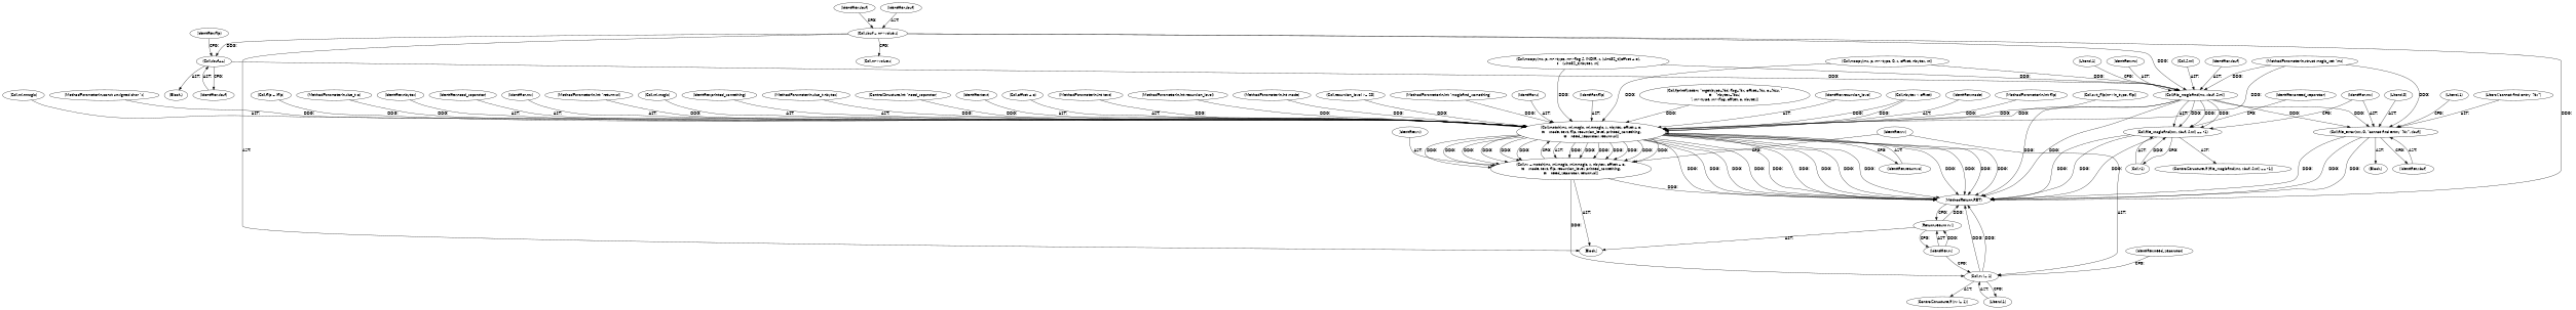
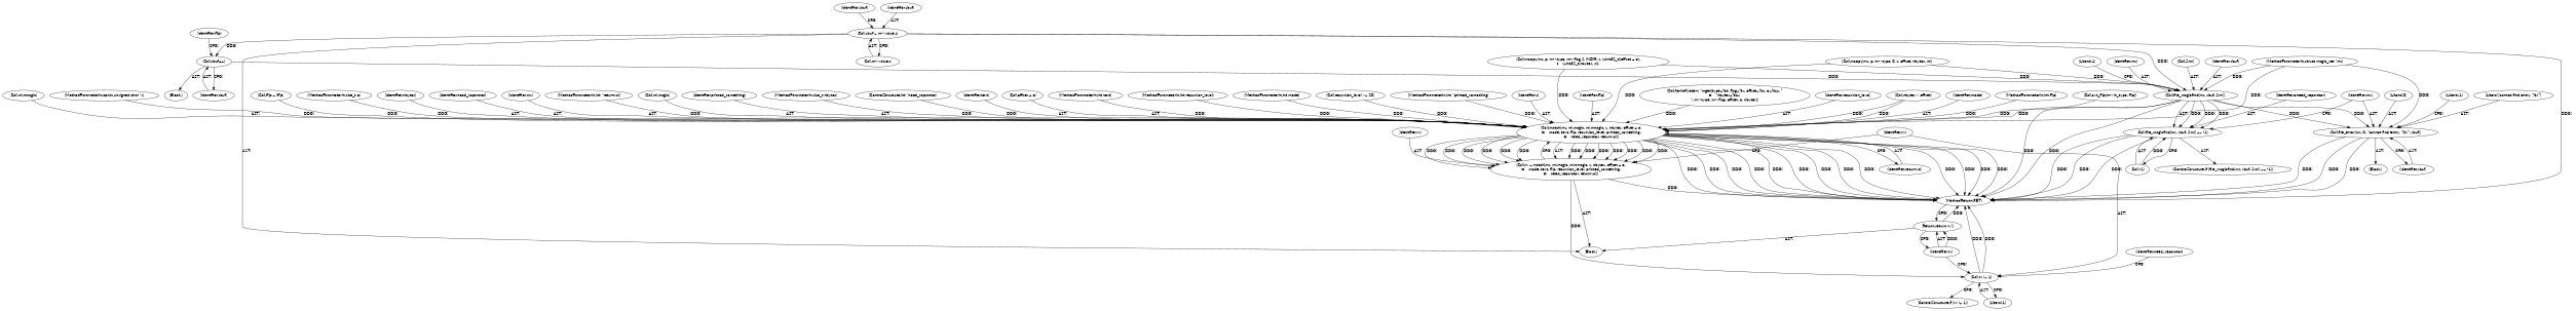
  digraph {
    fontname=Lato
    node [fontname=Lato]
    edge [fontname=Lato]
    n1 [label="(Call,sbuf++)"]
    n2 [label="(Call,file_magicfind(ms, sbuf, &ml))"]
    n3 [label="(Identifier,sbuf)"]
    n4 [label="(Block,)"]
    n5 [label="(MethodReturn,RET)"]
    n6 [label="(Call,file_magicfind(ms, sbuf, &ml) == -1)"]
    n7 [label="(Call,file_error(ms, 0, \"cannot find entry `%s'\", sbuf))"]
    n8 [label="(Call,match(ms, ml.magic, ml.nmagic, s, nbytes, offset + o,\n\t\t    mode, text, flip, recursion_level, printed_something,\n\t\t    need_separator, returnval))"]
    n9 [label="(Call,sbuf = m->value.s)"]
    n10 [label="(Call,m->value.s)"]
    n11 [label="(Block,)"]
    n12 [label="(Return,return rv;)"]
    n13 [label="(Call,-1)"]
    n14 [label="(ControlStructure,if (file_magicfind(ms, sbuf, &ml) == -1))"]
    n15 [label="(Block,)"]
    n16 [label="(Identifier,sbuf)"]
    n17 [label="(Call,rv = match(ms, ml.magic, ml.nmagic, s, nbytes, offset + o,\n\t\t    mode, text, flip, recursion_level, printed_something,\n\t\t    need_separator, returnval))"]
    n18 [label="(Identifier,returnval)"]
    n19 [label="(Call,&ml)"]
    n20 [label="(Call,rv != 1)"]
    n21 [label="(ControlStructure,if (rv != 1))"]
    n22 [label="(Literal,1)"]
    n23 [label="(Identifier,rv)"]
    n24 [label="(Identifier,sbuf)"]
    n25 [label="(Identifier,text)"]
    n26 [label="(Call,offset + o)"]
    n27 [label="(Identifier,sbuf)"]
    n28 [label="(MethodParameterIn,int text)"]
    n29 [label="(MethodParameterIn,int recursion_level)"]
    n30 [label="(Identifier,oneed_separator)"]
    n31 [label="(MethodParameterIn,int mode)"]
    n32 [label="(Literal,1)"]
    n33 [label="(Call,recursion_level >= 20)"]
-   n34 [label="(MethodParameterIn,int *magicfind_something)"]
+   n34 [label="(MethodParameterIn,int *printed_something)"]
    n35 [label="(Identifier,s)"]
    n36 [label="(Literal,1)"]
    n37 [label="(Identifier,flip)"]
    n38 [label="(Call,mcopy(ms, p, m->type, m->flag & INDIR, s, (uint32_t)(offset + o),\n\t    (uint32_t)nbytes, m))"]
    n39 [label="(Identifier,rv)"]
    n40 [label="(Call,fprintf(stderr, \"mget(type=%d, flag=%x, offset=%u, o=%zu, \"\n\t\t    \"nbytes=%zu)\n\", m->type, m->flag, offset, o, nbytes))"]
    n41 [label="(Identifier,recursion_level)"]
    n42 [label="(Call,nbytes < offset)"]
    n43 [label="(Call,ml.nmagic)"]
    n44 [label="(MethodParameterIn,const unsigned char *s)"]
    n45 [label="(Call,flip = !flip)"]
    n46 [label="(Identifier,ms)"]
    n47 [label="(MethodParameterIn,size_t o)"]
    n48 [label="(Identifier,sbuf)"]
    n49 [label="(Identifier,nbytes)"]
    n50 [label="(Identifier,need_separator)"]
    n51 [label="(Identifier,ms)"]
    n52 [label="(MethodParameterIn,int *returnval)"]
    n53 [label="(Identifier,need_separator)"]
    n54 [label="(Call,ml.magic)"]
    n55 [label="(Identifier,printed_something)"]
    n56 [label="(MethodParameterIn,size_t nbytes)"]
    n57 [label="(ControlStructure,int *need_separator)"]
    n58 [label="(Identifier,ms)"]
    n59 [label="(Call,mcopy(ms, p, m->type, 0, s, offset, nbytes, m))"]
    n60 [label="(Identifier,flip)"]
    n61 [label="(MethodParameterIn,struct magic_set *ms)"]
    n62 [label="(Identifier,rv)"]
    n63 [label="(Literal,\"cannot find entry `%s'\")"]
    n64 [label="(Identifier,mode)"]
    n65 [label="(MethodParameterIn,int flip)"]
    n66 [label="(Call,cvt_flip(m->in_type, flip))"]
    n67 [label="(Literal,0)"]
    n1 -> n2 [label="DDG: "]
    n1 -> n3 [label="CFG: "]
    n1 -> n4 [label="AST: "]
    n2 -> n5 [label="DDG: "]
    n2 -> n5 [label="DDG: "]
    n2 -> n6 [label="AST: "]
    n2 -> n6 [label="DDG: "]
    n2 -> n6 [label="DDG: "]
    n2 -> n6 [label="DDG: "]
    n2 -> n7 [label="DDG: "]
    n2 -> n7 [label="DDG: "]
    n2 -> n8 [label="DDG: "]
    n3 -> n1 [label="AST: "]
    n5 -> n12 [label="CFG: "]
    n6 -> n5 [label="DDG: "]
    n6 -> n5 [label="DDG: "]
    n6 -> n5 [label="DDG: "]
    n6 -> n13 [label="CFG: "]
    n6 -> n14 [label="AST: "]
    n7 -> n5 [label="DDG: "]
    n7 -> n5 [label="DDG: "]
    n7 -> n5 [label="DDG: "]
    n7 -> n15 [label="AST: "]
    n7 -> n16 [label="CFG: "]
    n8 -> n5 [label="DDG: "]
    n8 -> n5 [label="DDG: "]
    n8 -> n5 [label="DDG: "]
    n8 -> n5 [label="DDG: "]
    n8 -> n5 [label="DDG: "]
    n8 -> n5 [label="DDG: "]
    n8 -> n5 [label="DDG: "]
    n8 -> n5 [label="DDG: "]
    n8 -> n5 [label="DDG: "]
    n8 -> n5 [label="DDG: "]
    n8 -> n5 [label="DDG: "]
    n8 -> n5 [label="DDG: "]
    n8 -> n5 [label="DDG: "]
    n8 -> n17 [label="AST: "]
    n8 -> n17 [label="DDG: "]
    n8 -> n17 [label="DDG: "]
    n8 -> n17 [label="DDG: "]
    n8 -> n17 [label="DDG: "]
    n8 -> n17 [label="DDG: "]
    n8 -> n17 [label="DDG: "]
    n8 -> n17 [label="DDG: "]
    n8 -> n17 [label="DDG: "]
    n8 -> n17 [label="DDG: "]
    n8 -> n17 [label="DDG: "]
    n8 -> n17 [label="DDG: "]
    n8 -> n17 [label="DDG: "]
    n8 -> n17 [label="DDG: "]
    n8 -> n18 [label="CFG: "]
    n9 -> n1 [label="DDG: "]
    n9 -> n2 [label="DDG: "]
    n9 -> n5 [label="DDG: "]
    n9 -> n10 [label="CFG: "]
    n9 -> n11 [label="AST: "]
+   n10 -> n9 [label="AST: "]
    n12 -> n5 [label="DDG: "]
    n12 -> n11 [label="AST: "]
    n12 -> n23 [label="CFG: "]
    n13 -> n6 [label="AST: "]
    n13 -> n6 [label="DDG: "]
    n16 -> n7 [label="AST: "]
    n17 -> n5 [label="DDG: "]
    n17 -> n8 [label="CFG: "]
    n17 -> n11 [label="AST: "]
    n17 -> n20 [label="DDG: "]
    n18 -> n8 [label="AST: "]
    n19 -> n2 [label="AST: "]
    n20 -> n5 [label="DDG: "]
    n20 -> n5 [label="DDG: "]
-   n20 -> n21 [label="AST: "]
+   n20 -> n21 [label="CFG: "]
    n20 -> n22 [label="CFG: "]
    n22 -> n20 [label="AST: "]
    n23 -> n12 [label="AST: "]
    n23 -> n12 [label="DDG: "]
    n23 -> n20 [label="CFG: "]
    n24 -> n2 [label="AST: "]
    n25 -> n8 [label="AST: "]
    n26 -> n8 [label="AST: "]
    n27 -> n9 [label="CFG: "]
    n28 -> n8 [label="DDG: "]
    n29 -> n8 [label="DDG: "]
-   n30 -> n6 [label="CFG: "]
+   n30 -> n6 [label="AST: "]
    n31 -> n8 [label="DDG: "]
    n32 -> n7 [label="CFG: "]
    n33 -> n8 [label="DDG: "]
    n34 -> n8 [label="DDG: "]
    n35 -> n8 [label="AST: "]
    n36 -> n2 [label="CFG: "]
    n37 -> n8 [label="AST: "]
    n38 -> n2 [label="DDG: "]
    n38 -> n8 [label="DDG: "]
    n39 -> n17 [label="CFG: "]
    n39 -> n20 [label="AST: "]
    n40 -> n8 [label="DDG: "]
    n41 -> n8 [label="AST: "]
    n42 -> n8 [label="DDG: "]
    n42 -> n8 [label="DDG: "]
    n43 -> n8 [label="AST: "]
    n44 -> n8 [label="DDG: "]
    n45 -> n8 [label="DDG: "]
    n46 -> n6 [label="CFG: "]
    n46 -> n7 [label="AST: "]
    n47 -> n8 [label="DDG: "]
    n48 -> n9 [label="AST: "]
    n49 -> n8 [label="AST: "]
    n50 -> n8 [label="AST: "]
    n51 -> n8 [label="AST: "]
    n52 -> n8 [label="DDG: "]
    n53 -> n20 [label="CFG: "]
    n54 -> n8 [label="AST: "]
    n55 -> n8 [label="AST: "]
    n56 -> n8 [label="DDG: "]
    n57 -> n8 [label="DDG: "]
    n58 -> n2 [label="AST: "]
    n59 -> n2 [label="DDG: "]
    n59 -> n8 [label="DDG: "]
    n60 -> n1 [label="CFG: "]
    n61 -> n2 [label="DDG: "]
    n61 -> n7 [label="DDG: "]
    n61 -> n8 [label="DDG: "]
    n62 -> n17 [label="AST: "]
    n63 -> n7 [label="AST: "]
    n64 -> n8 [label="AST: "]
    n65 -> n8 [label="DDG: "]
    n66 -> n8 [label="DDG: "]
    n67 -> n7 [label="AST: "]
  }
